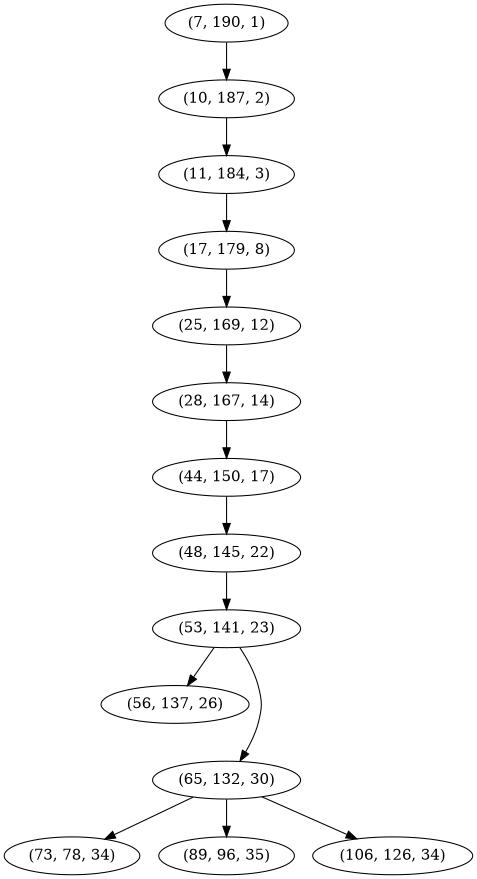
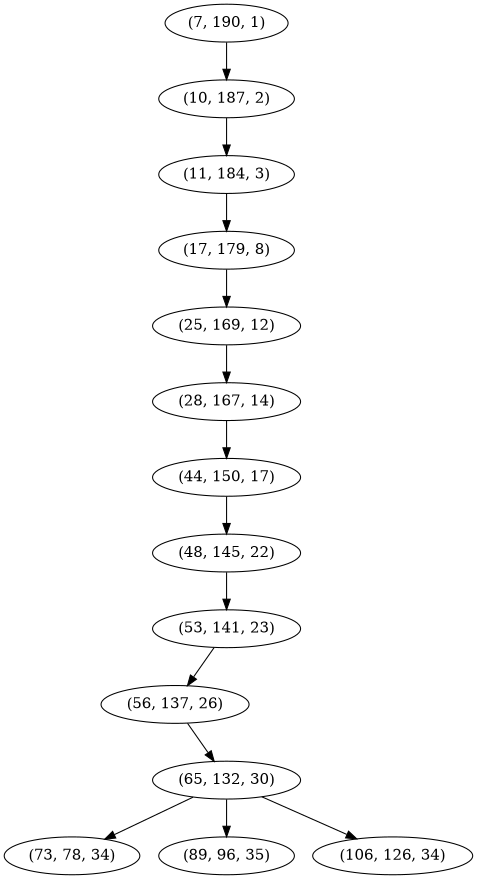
  digraph {
    "(7, 190, 1)"
    "(10, 187, 2)"
    "(11, 184, 3)"
    "(17, 179, 8)"
    "(25, 169, 12)"
    "(28, 167, 14)"
    "(44, 150, 17)"
    n8 [label="(48, 145, 22)"]
    "(53, 141, 23)"
    "(56, 137, 26)"
    "(65, 132, 30)"
    "(73, 78, 34)"
    "(89, 96, 35)"
    "(106, 126, 34)"
    "(7, 190, 1)" -> "(10, 187, 2)"
    "(10, 187, 2)" -> "(11, 184, 3)"
    "(11, 184, 3)" -> "(17, 179, 8)"
    "(17, 179, 8)" -> "(25, 169, 12)"
    "(25, 169, 12)" -> "(28, 167, 14)"
    "(28, 167, 14)" -> "(44, 150, 17)"
    "(44, 150, 17)" -> n8
    n8 -> "(53, 141, 23)"
    "(53, 141, 23)" -> "(56, 137, 26)"
-   "(53, 141, 23)" -> "(65, 132, 30)"
+   "(56, 137, 26)" -> "(65, 132, 30)"
    "(65, 132, 30)" -> "(73, 78, 34)"
    "(65, 132, 30)" -> "(89, 96, 35)"
    "(65, 132, 30)" -> "(106, 126, 34)"
  }
